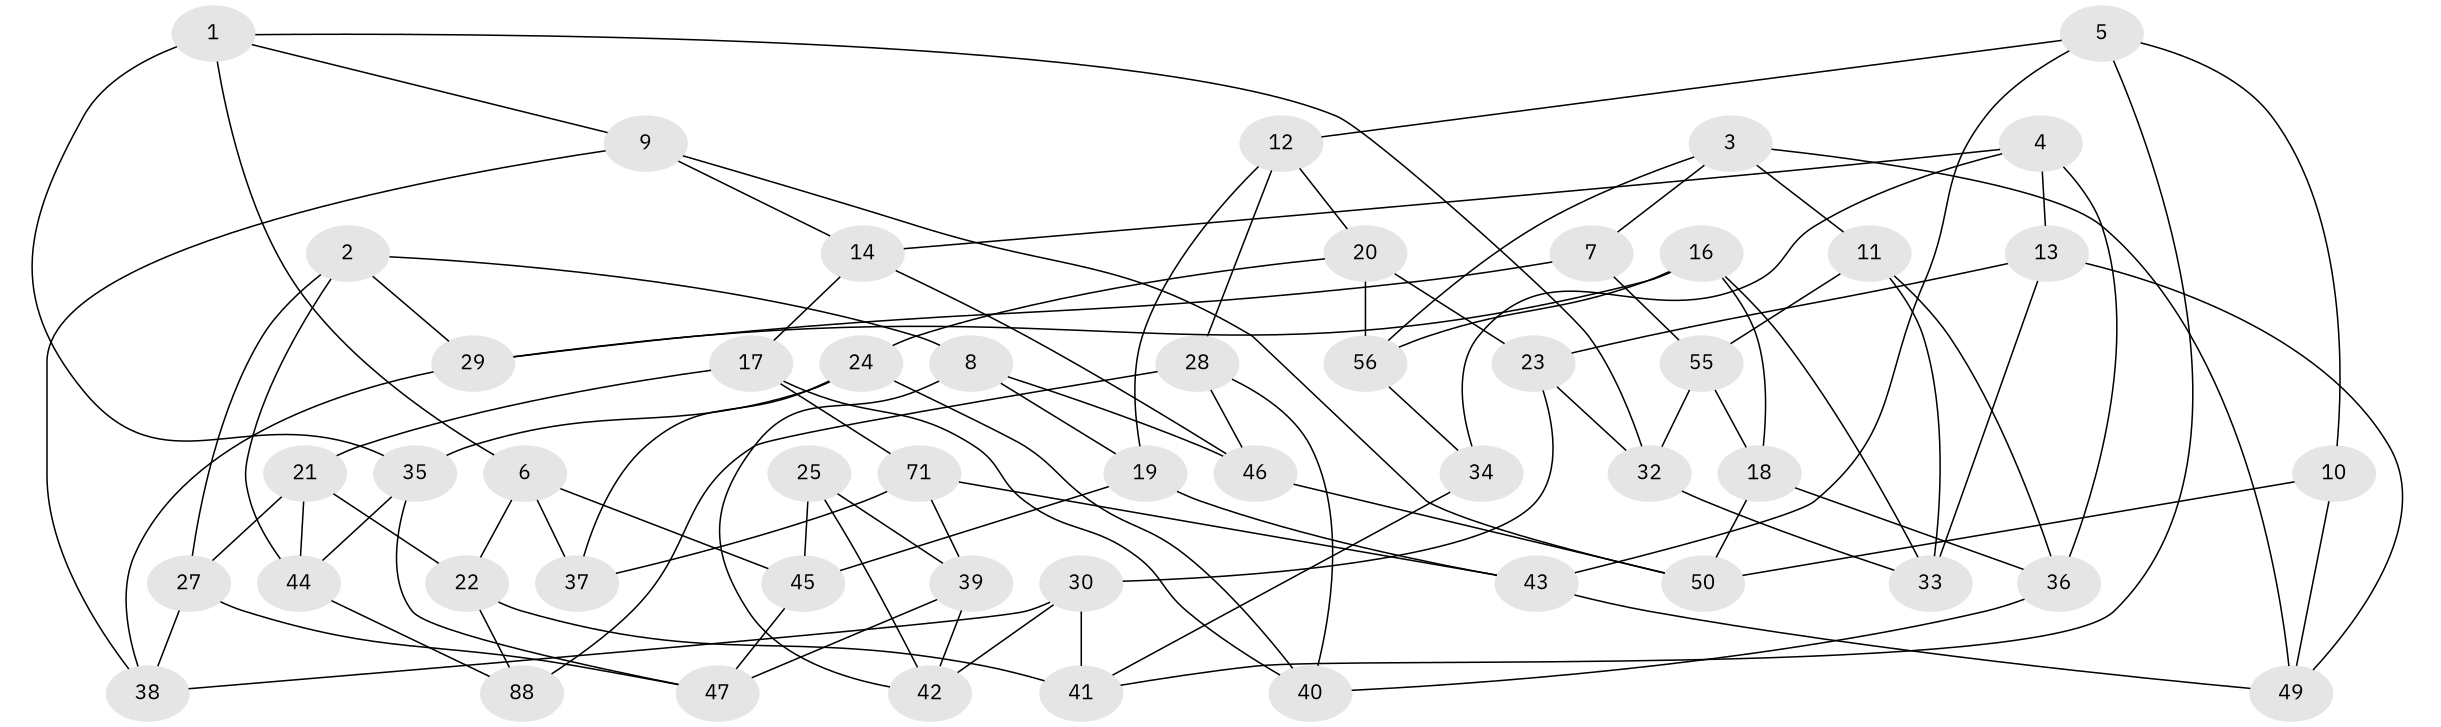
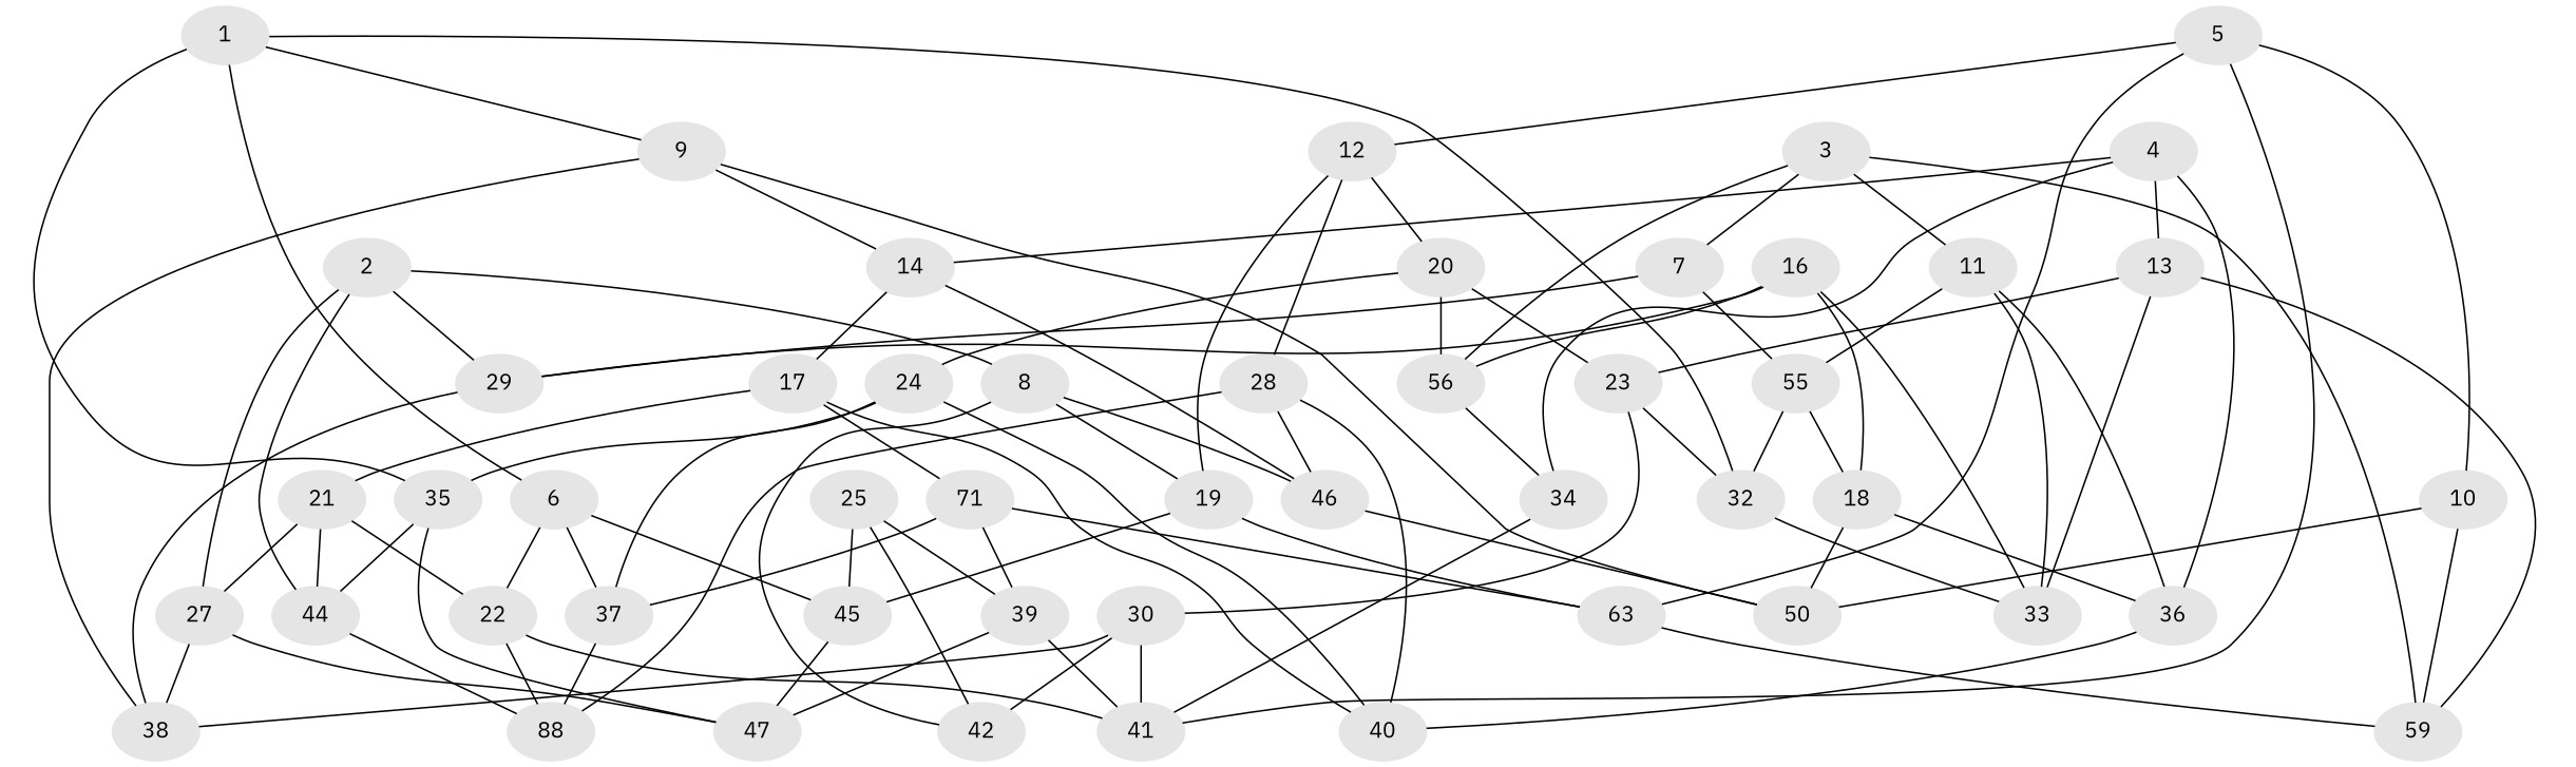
  graph {
    fontname="IBM Plex Sans"
    node [color=gray90 fontname="IBM Plex Sans" style=filled]
    edge [fontname="IBM Plex Sans"]
    1
    6
    9
    32
    35
    22
    37
    45
    14
    38
    50
    33
    44
    47
    2
    8
    27
    29
    19
    42
    46
    n22 [label=88]
    3
    7
    11
    n26 [label=56]
-   49
+   49 [label=59]
    n28 [label=55]
    36
    34
    4
    13
    23
    17
    41
    40
    5
    10
    12
-   43
+   43 [label=63]
    20
    28
    18
    25
    39
    24
    30
    21
    n49 [label=71]
    16
    1 -- 6
    1 -- 9
    1 -- 32
    1 -- 35
    6 -- 22
    6 -- 37
    6 -- 45
    9 -- 14
    9 -- 38
    9 -- 50
    32 -- 33
    35 -- 44
    35 -- 47
    22 -- n22
    22 -- 41
+   37 -- n22
    45 -- 47
    14 -- 46
    14 -- 17
    44 -- n22
    2 -- 44
    2 -- 8
    2 -- 27
    2 -- 29
    8 -- 19
    8 -- 42
    8 -- 46
    27 -- 38
    27 -- 47
    29 -- 38
    19 -- 45
    19 -- 43
    46 -- 50
    3 -- 7
    3 -- 11
    3 -- n26
    3 -- 49
    7 -- 29
    7 -- n28
    11 -- 33
    11 -- n28
    11 -- 36
    n26 -- 34
    n28 -- 32
    n28 -- 18
    36 -- 40
    34 -- 41
    4 -- 14
    4 -- 36
    4 -- 34
    4 -- 13
    13 -- 33
    13 -- 49
    13 -- 23
    23 -- 32
    23 -- 30
    17 -- 40
    17 -- 21
    17 -- n49
    5 -- 41
    5 -- 10
    5 -- 12
    5 -- 43
    10 -- 50
    10 -- 49
    12 -- 19
    12 -- 20
    12 -- 28
    43 -- 49
    20 -- n26
    20 -- 23
    20 -- 24
    28 -- 46
    28 -- n22
    28 -- 40
    18 -- 50
    18 -- 36
    25 -- 45
    25 -- 42
    25 -- 39
    39 -- 47
-   39 -- 42
+   39 -- 41
    24 -- 35
    24 -- 37
    24 -- 40
    30 -- 38
    30 -- 42
    30 -- 41
    21 -- 22
    21 -- 44
    21 -- 27
    n49 -- 37
    n49 -- 43
    n49 -- 39
    16 -- 33
    16 -- 29
    16 -- n26
    16 -- 18
  }
